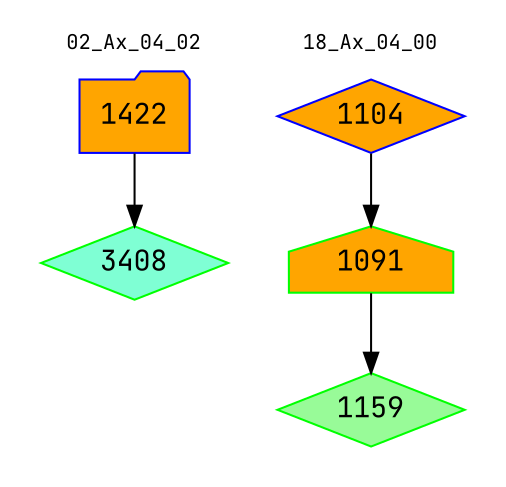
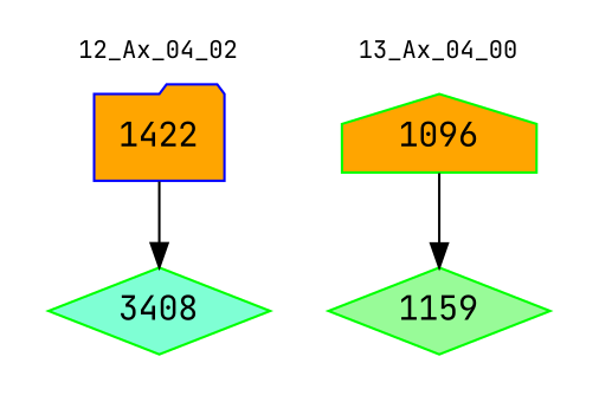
  digraph {
    fontname="JetBrains Mono"
    node [color=green fillcolor=orange fontname="JetBrains Mono" shape=diamond style=filled]
    edge [color=black fontname="JetBrains Mono"]
    n1 [color=blue label=1422 shape=folder]
    n2 [fillcolor=aquamarine label=3408]
-   n3 [color=blue label=1104]
-   n4 [label=1091 shape=house]
+   n4 [label=1096 shape=house]
    n5 [fillcolor=palegreen label=1159]
    subgraph cluster_1 {
      color=white
      fontsize=10
-     label="02_Ax_04_02"
+     label="12_Ax_04_02"
      n1
      n2
    }
    subgraph cluster_2 {
      color=white
      fontsize=10
-     label="18_Ax_04_00"
-     n3
+     label="13_Ax_04_00"
      n4
      n5
    }
    n1 -> n2
-   n3 -> n4
    n4 -> n5
  }
